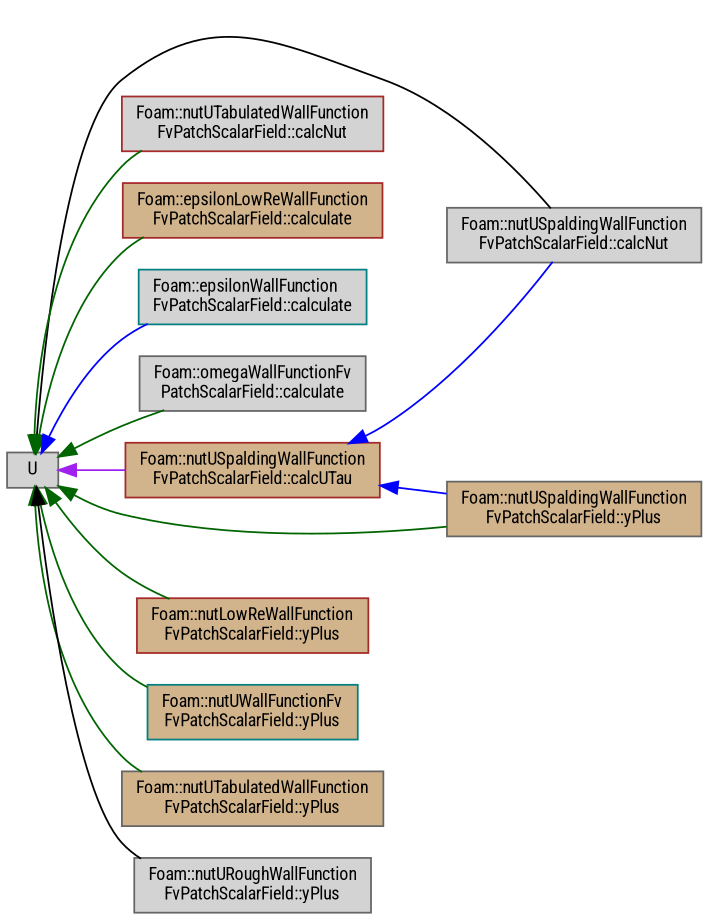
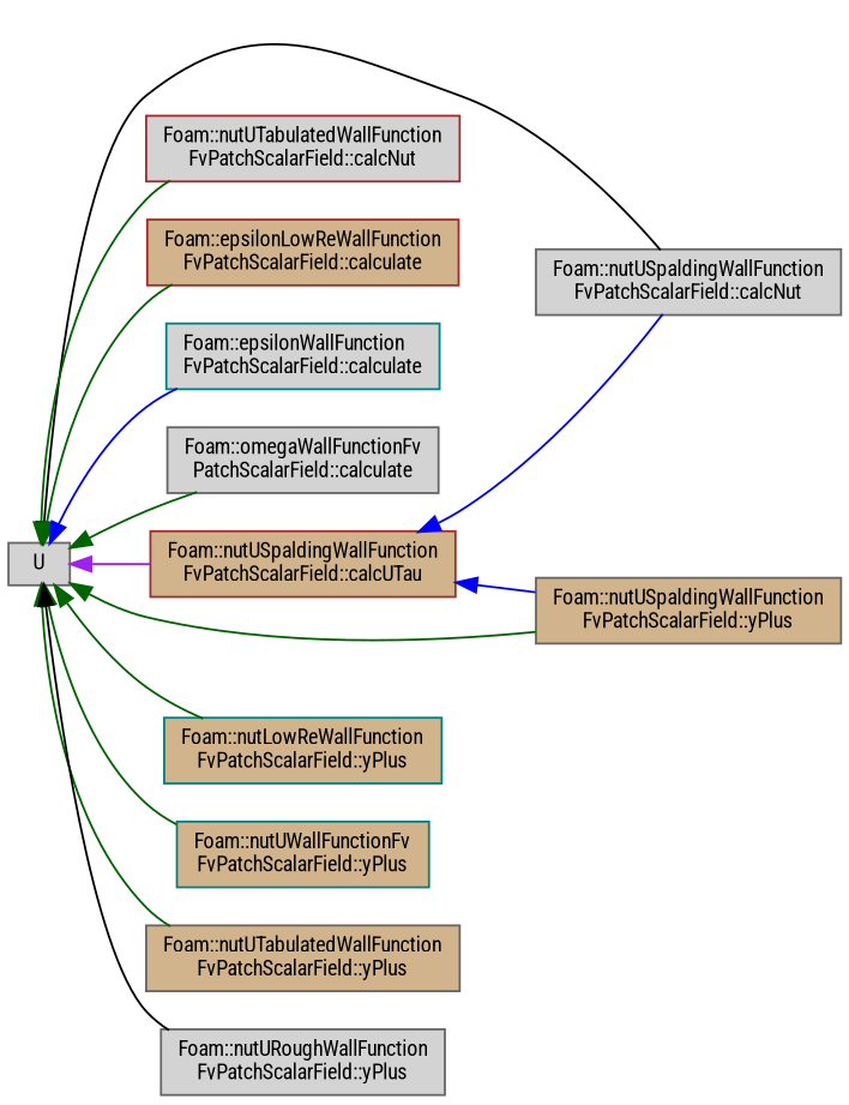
  digraph {
    fontname="Roboto Condensed"
    rankdir=LR
    node [color=gray40 fillcolor=lightgrey fontname="Roboto Condensed" fontsize=10 shape=record style=filled]
    edge [color=darkgreen dir=back fontname="Roboto Condensed" fontsize=10 labelfontname=Helvetica labelfontsize=10 style=solid]
    n1 [fontcolor=black height=0.2 label=U width=0.4]
    n2 [height=0.2 label="Foam::nutUSpaldingWallFunction\lFvPatchScalarField::calcNut" width=0.4]
    n3 [color=brown height=0.2 label="Foam::nutUTabulatedWallFunction\lFvPatchScalarField::calcNut" width=0.4]
    n4 [color=brown fillcolor=tan height=0.2 label="Foam::epsilonLowReWallFunction\lFvPatchScalarField::calculate" width=0.4]
    n5 [color=teal height=0.2 label="Foam::epsilonWallFunction\lFvPatchScalarField::calculate" width=0.4]
    n6 [height=0.2 label="Foam::omegaWallFunctionFv\lPatchScalarField::calculate" width=0.4]
    n7 [color=brown fillcolor=tan height=0.2 label="Foam::nutUSpaldingWallFunction\lFvPatchScalarField::calcUTau" width=0.4]
    n8 [fillcolor=tan height=0.2 label="Foam::nutUSpaldingWallFunction\lFvPatchScalarField::yPlus" width=0.4]
-   n9 [color=brown fillcolor=tan height=0.2 label="Foam::nutLowReWallFunction\lFvPatchScalarField::yPlus" width=0.4]
+   n9 [color=teal fillcolor=tan height=0.2 label="Foam::nutLowReWallFunction\lFvPatchScalarField::yPlus" width=0.4]
    n10 [color=teal fillcolor=tan height=0.2 label="Foam::nutUWallFunctionFv\lFvPatchScalarField::yPlus" width=0.4]
    n11 [fillcolor=tan height=0.2 label="Foam::nutUTabulatedWallFunction\lFvPatchScalarField::yPlus" width=0.4]
    n12 [height=0.2 label="Foam::nutURoughWallFunction\lFvPatchScalarField::yPlus" width=0.4]
    n1 -> n2 [color=black]
    n1 -> n3
    n1 -> n4
    n1 -> n5 [color=blue]
    n1 -> n6
    n1 -> n7 [color=purple]
    n1 -> n8
    n1 -> n9
    n1 -> n10
    n1 -> n11
    n1 -> n12 [color=black]
    n7 -> n2 [color=blue]
    n7 -> n8 [color=blue]
  }
